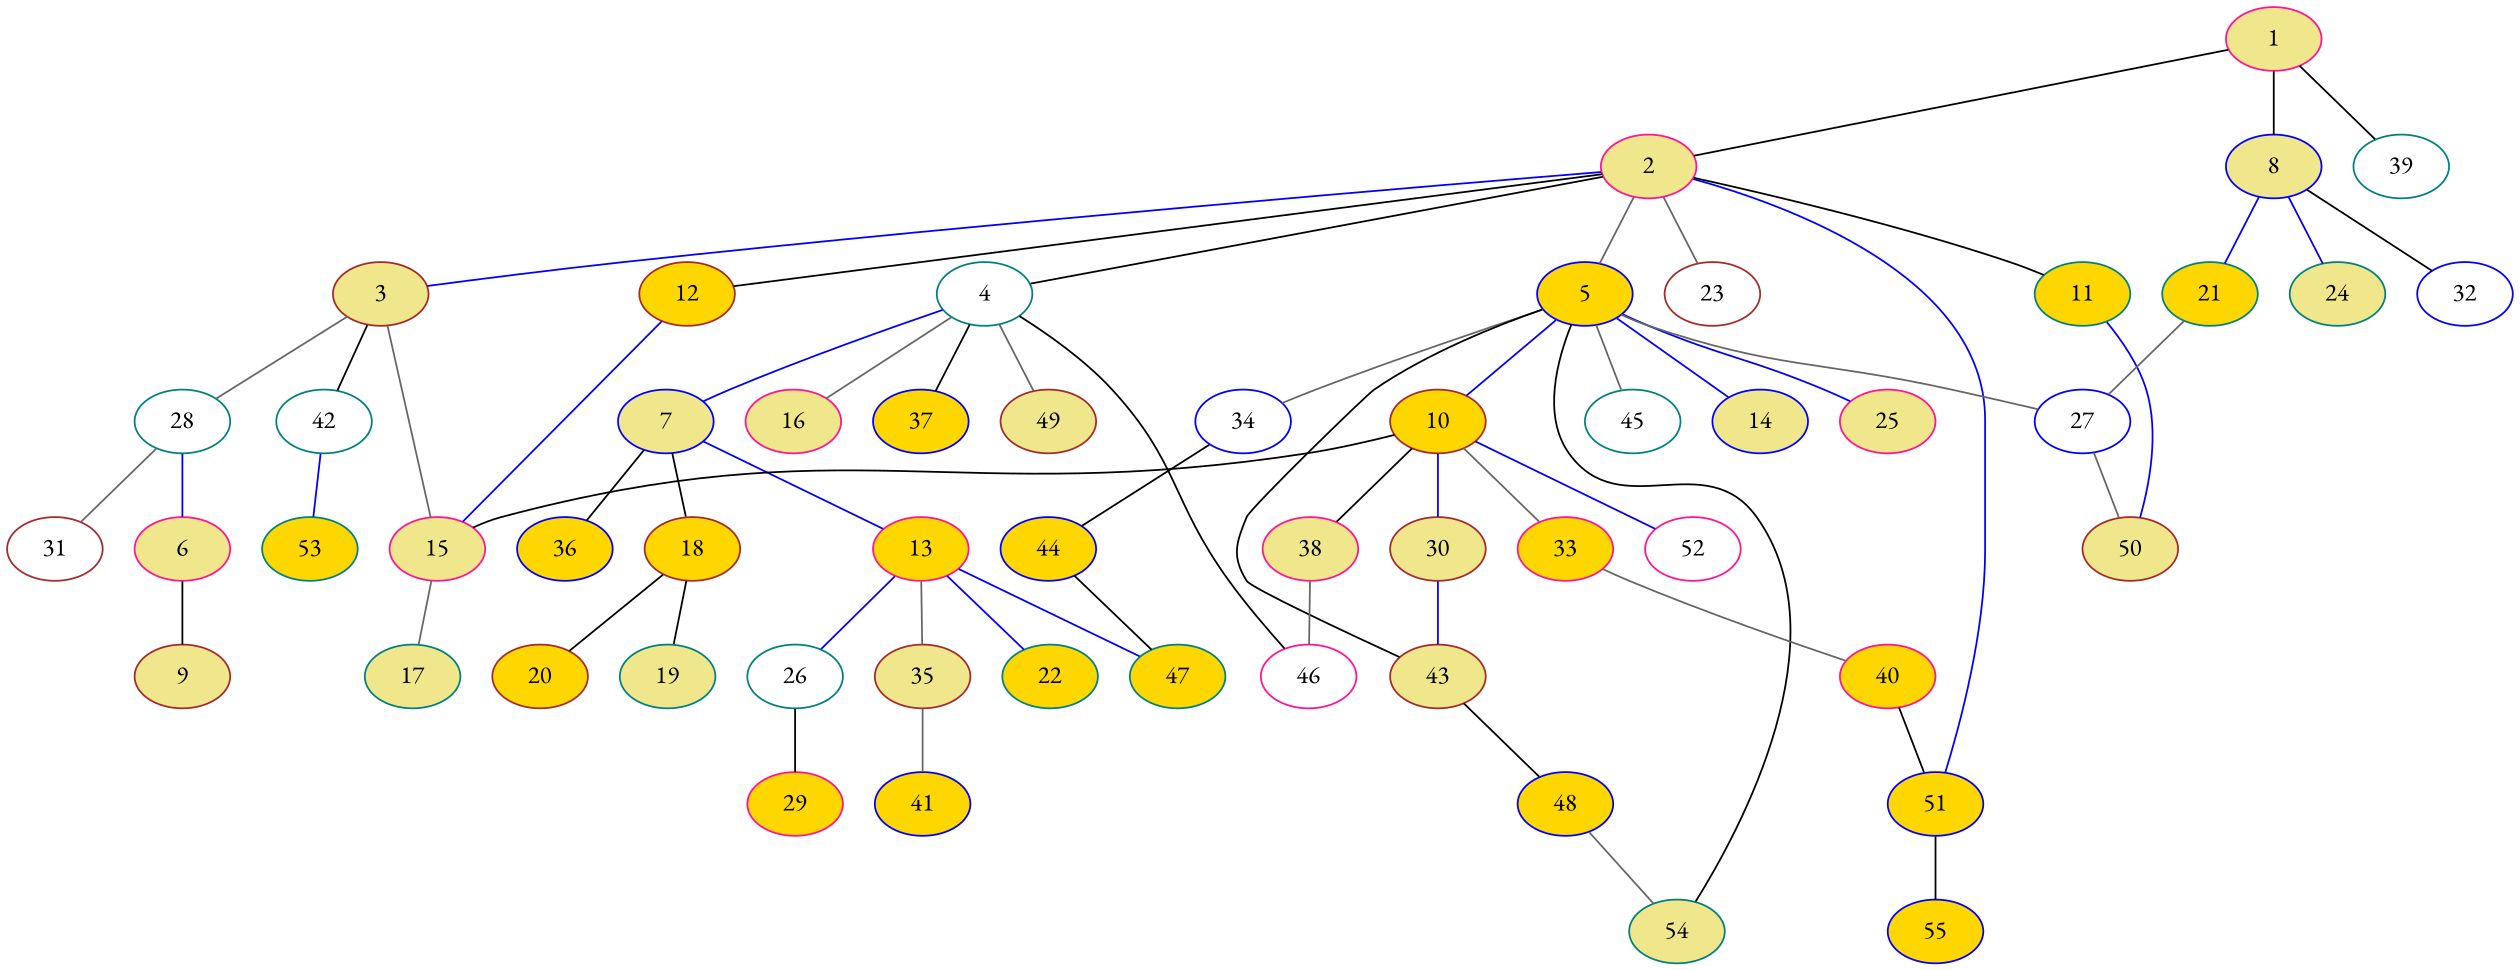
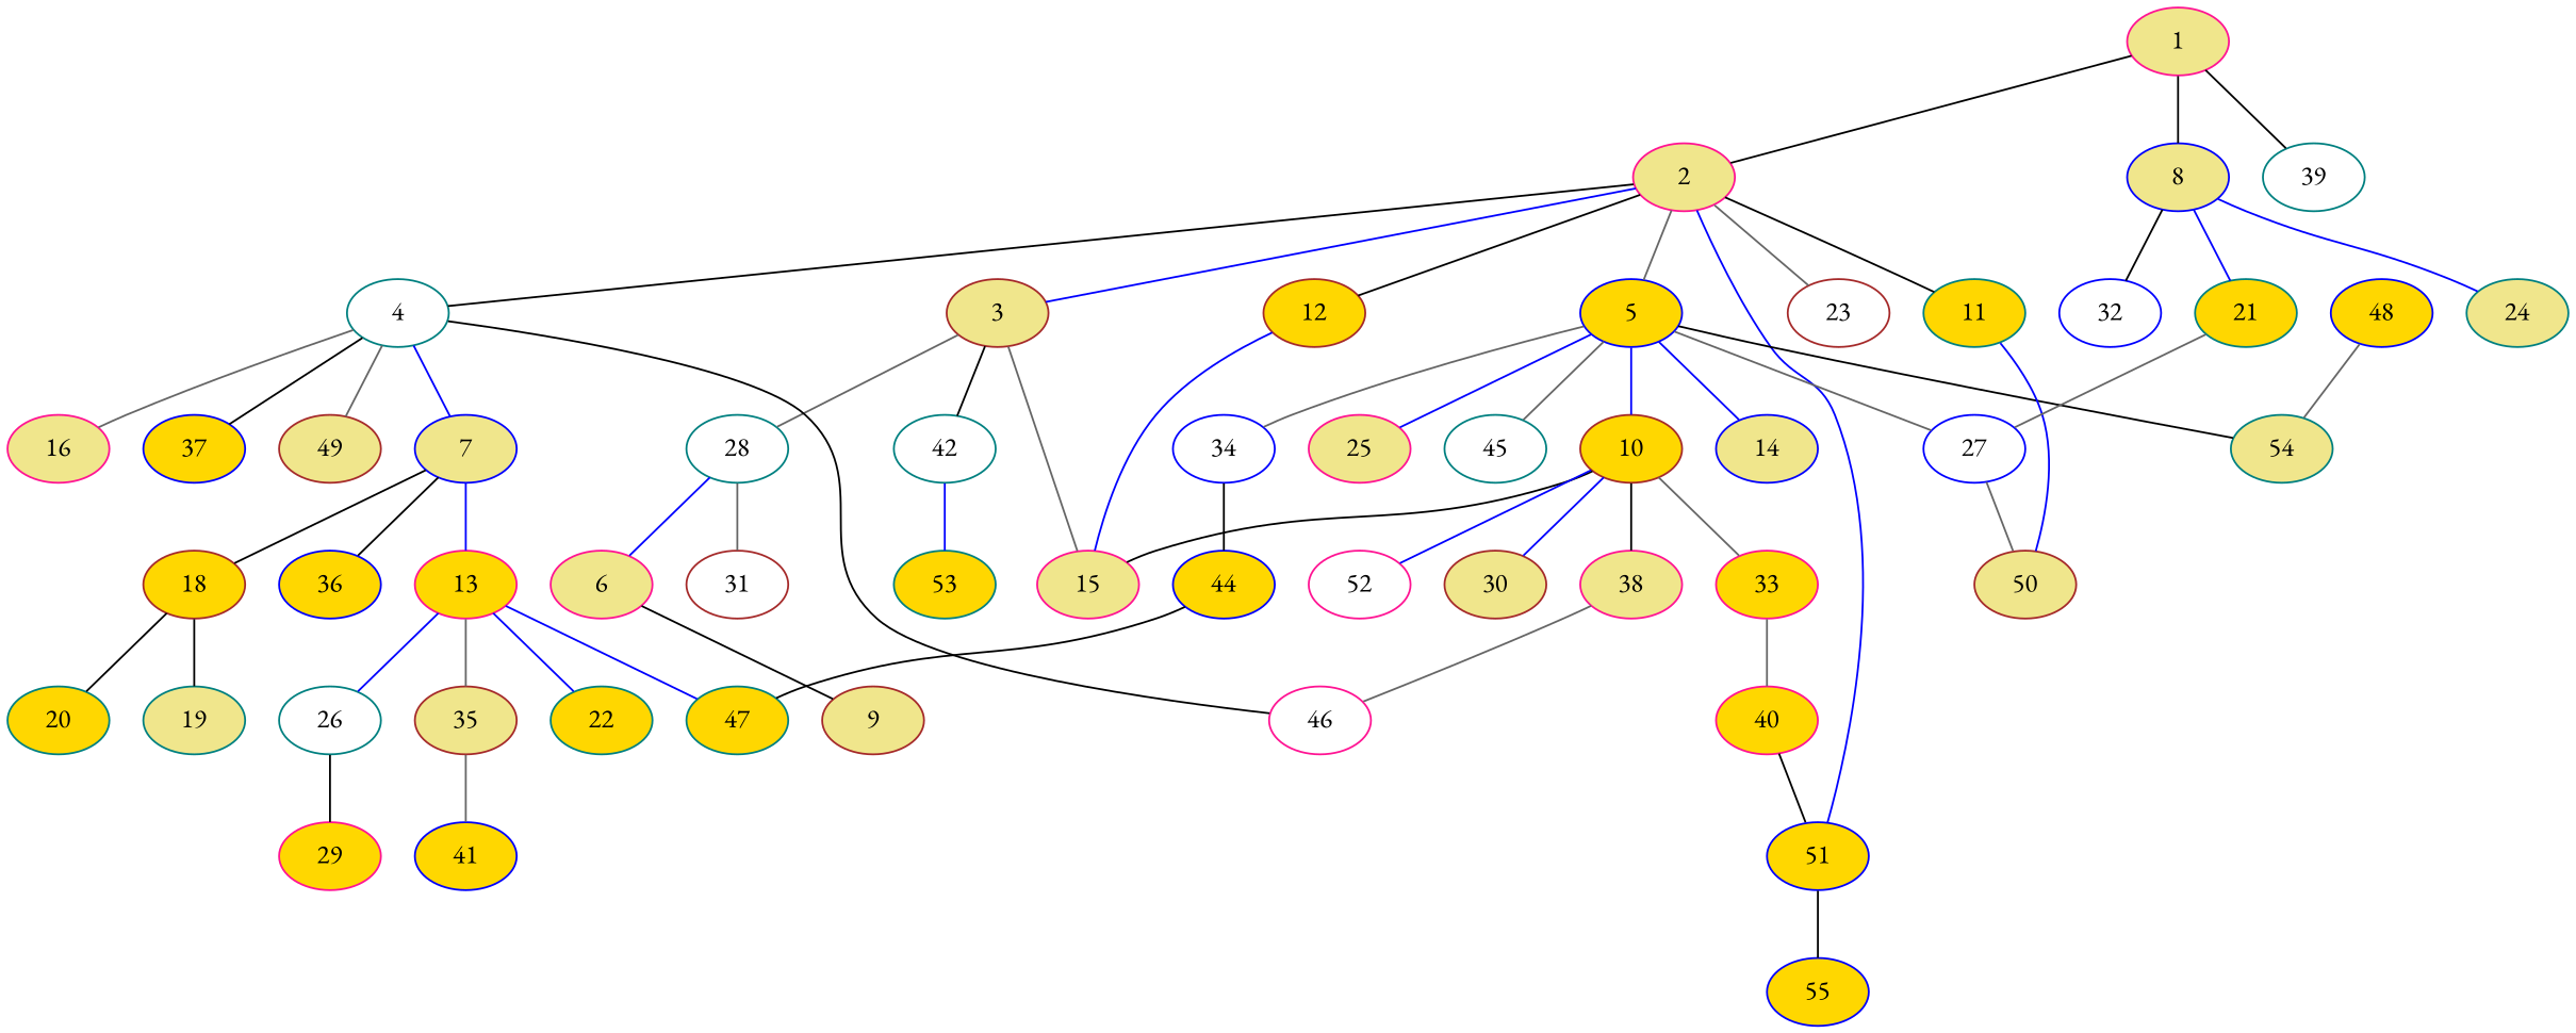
  graph {
    fontname="EB Garamond"
    node [color=teal fillcolor=khaki fontname="EB Garamond" style=filled]
    edge [color=black fontname="EB Garamond"]
    1 [color=deeppink]
    2 [color=deeppink]
    8 [color=blue]
    39 [fillcolor=white]
    3 [color=brown]
    4 [fillcolor=white]
    5 [color=blue fillcolor=gold]
    11 [fillcolor=gold]
    12 [color=brown fillcolor=gold]
    23 [color=brown fillcolor=white]
    51 [color=blue fillcolor=gold]
    21 [fillcolor=gold]
    24
    32 [color=blue fillcolor=white]
    15 [color=deeppink]
    28 [fillcolor=white]
    42 [fillcolor=white]
    7 [color=blue]
    16 [color=deeppink]
    37 [color=blue fillcolor=gold]
    46 [color=deeppink fillcolor=white]
    49 [color=brown]
    10 [color=brown fillcolor=gold]
    14 [color=blue]
    25 [color=deeppink]
    27 [color=blue fillcolor=white]
    34 [color=blue fillcolor=white]
-   43 [color=brown]
    45 [fillcolor=white]
    54
    50 [color=brown]
    55 [color=blue fillcolor=gold]
    6 [color=deeppink]
    9 [color=brown]
-   17
    31 [color=brown fillcolor=white]
    53 [fillcolor=gold]
    13 [color=deeppink fillcolor=gold]
    18 [color=brown fillcolor=gold]
    36 [color=blue fillcolor=gold]
    30 [color=brown]
    33 [color=deeppink fillcolor=gold]
    38 [color=deeppink]
    52 [color=deeppink fillcolor=white]
    44 [color=blue fillcolor=gold]
    48 [color=blue fillcolor=gold]
    22 [fillcolor=gold]
    26 [fillcolor=white]
    35 [color=brown]
    47 [fillcolor=gold]
    19
-   20 [color=brown fillcolor=gold]
+   20 [fillcolor=gold]
    40 [color=deeppink fillcolor=gold]
    29 [color=deeppink fillcolor=gold]
    41 [color=blue fillcolor=gold]
    1 -- 2
    1 -- 8
    1 -- 39
    2 -- 3 [color=blue]
    2 -- 4
    2 -- 5 [color=gray40]
    2 -- 11
    2 -- 12
    2 -- 23 [color=gray40]
    2 -- 51 [color=blue]
    8 -- 21 [color=blue]
    8 -- 24 [color=blue]
    8 -- 32
    3 -- 15 [color=gray40]
    3 -- 28 [color=gray40]
    3 -- 42
    4 -- 7 [color=blue]
    4 -- 16 [color=gray40]
    4 -- 37
    4 -- 46
    4 -- 49 [color=gray40]
    5 -- 10 [color=blue]
    5 -- 14 [color=blue]
    5 -- 25 [color=blue]
    5 -- 27 [color=gray40]
    5 -- 34 [color=gray40]
-   5 -- 43
    5 -- 45 [color=gray40]
    5 -- 54
    11 -- 50 [color=blue]
    12 -- 15 [color=blue]
    51 -- 55
    21 -- 27 [color=gray40]
-   15 -- 17 [color=gray40]
    28 -- 6 [color=blue]
    28 -- 31 [color=gray40]
    42 -- 53 [color=blue]
    7 -- 13 [color=blue]
    7 -- 18
    7 -- 36
    10 -- 15
    10 -- 30 [color=blue]
    10 -- 33 [color=gray40]
    10 -- 38
    10 -- 52 [color=blue]
    27 -- 50 [color=gray40]
    34 -- 44
-   43 -- 48
    6 -- 9
    13 -- 22 [color=blue]
    13 -- 26 [color=blue]
    13 -- 35 [color=gray40]
    13 -- 47 [color=blue]
    18 -- 19
    18 -- 20
-   30 -- 43 [color=blue]
    33 -- 40 [color=gray40]
    38 -- 46 [color=gray40]
    44 -- 47
    48 -- 54 [color=gray40]
    26 -- 29
    35 -- 41 [color=gray40]
    40 -- 51
  }
